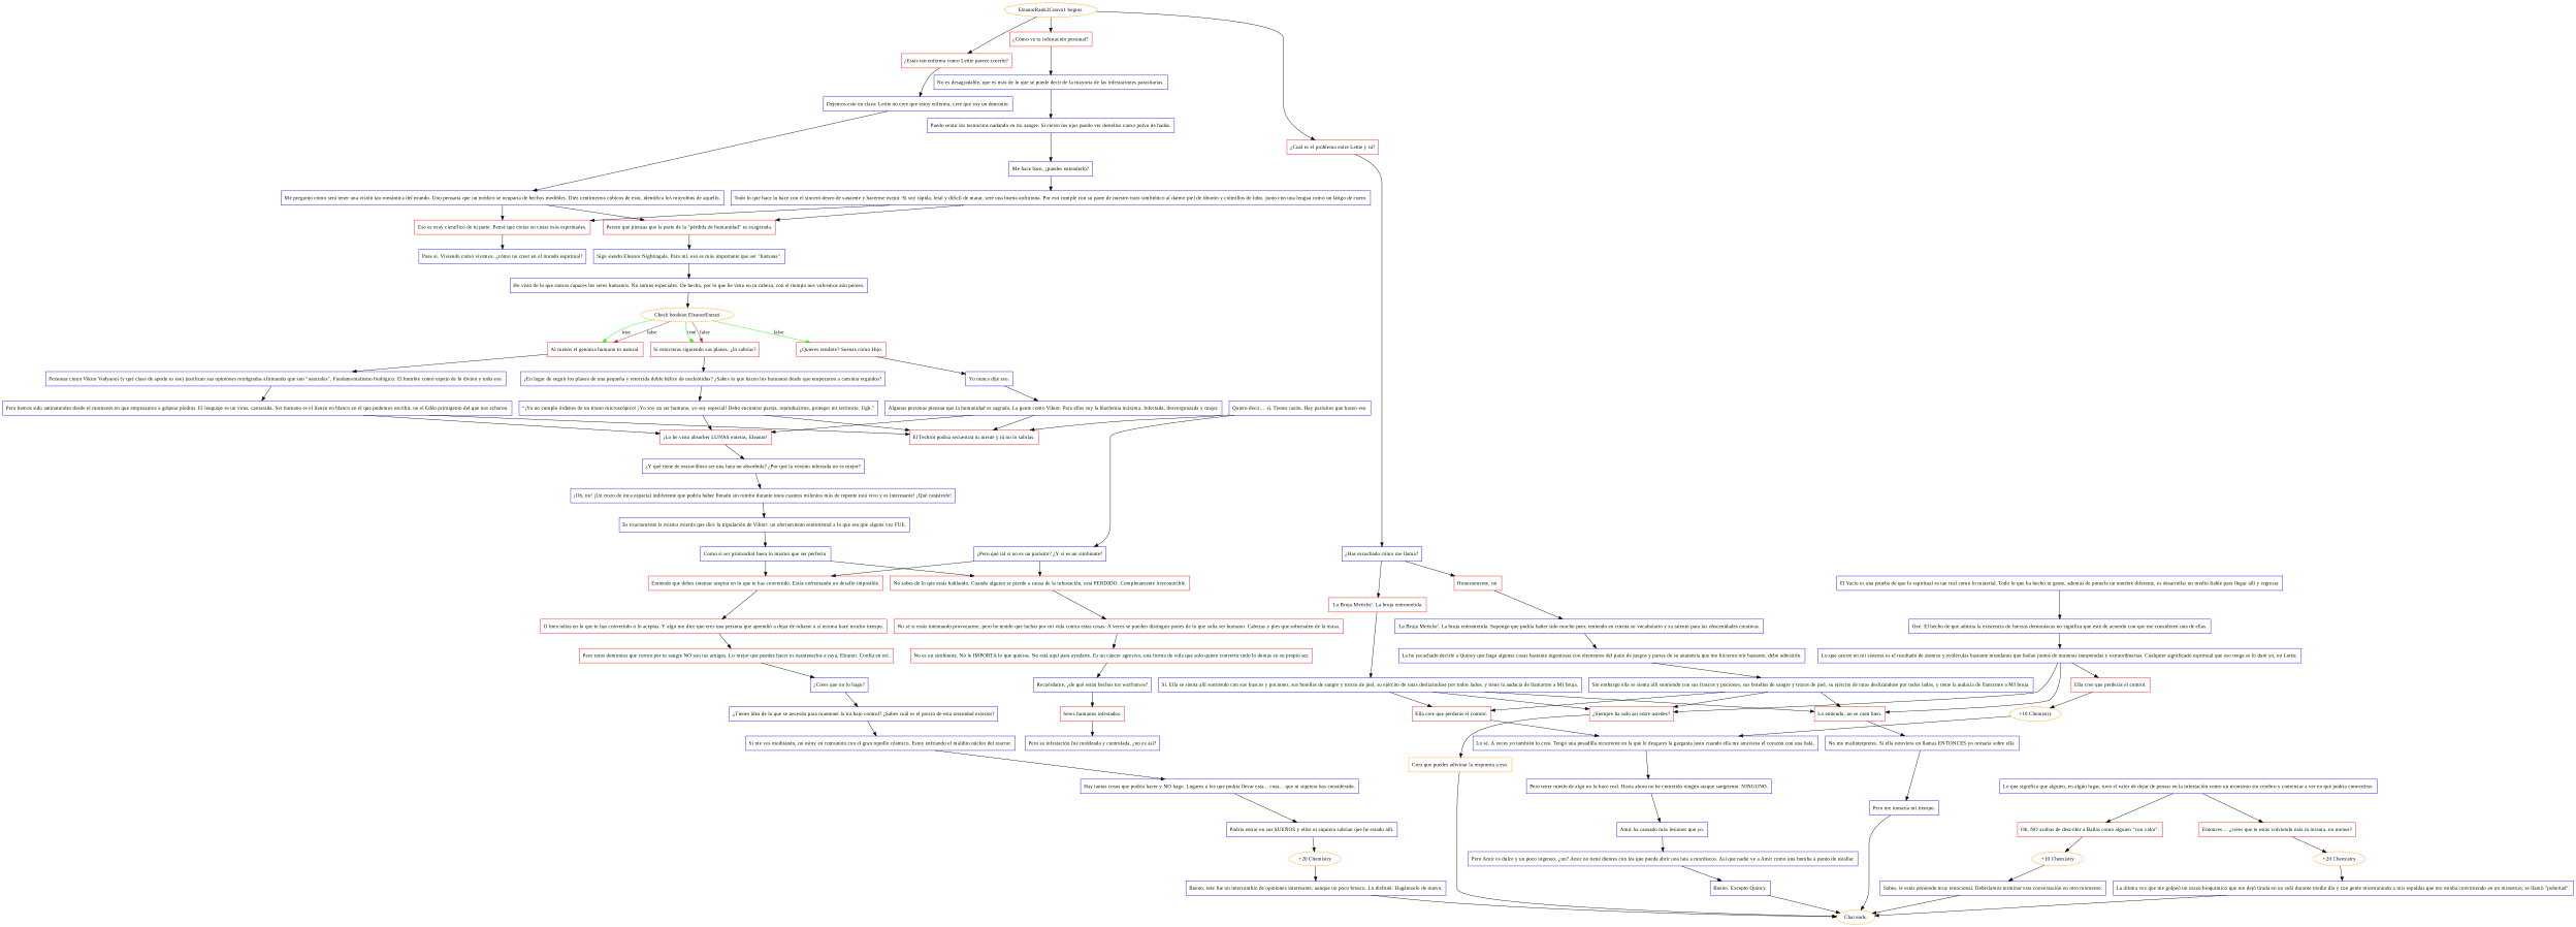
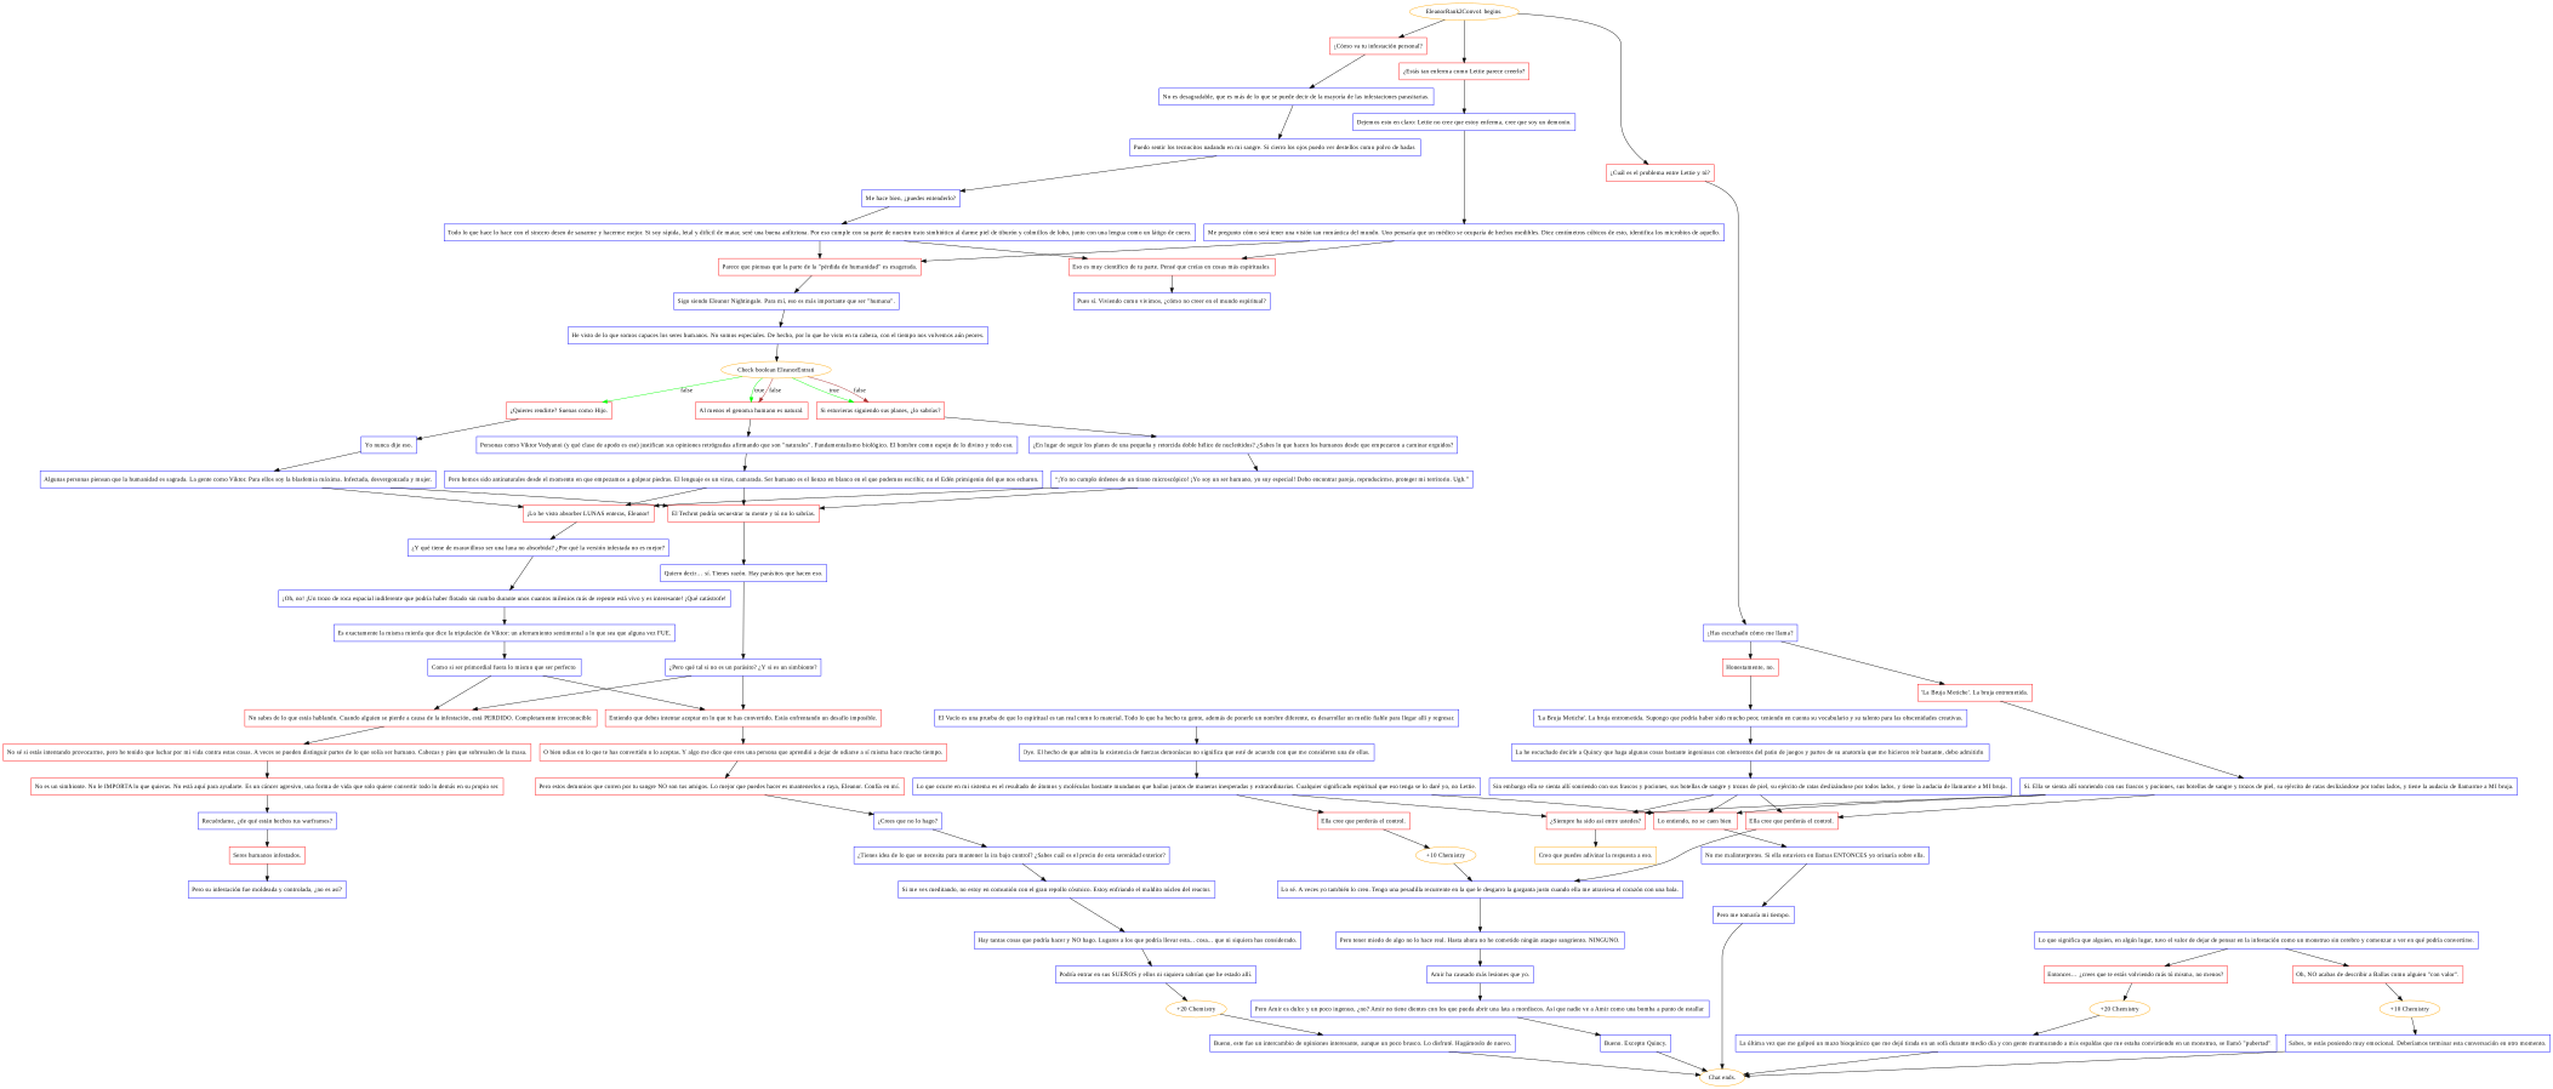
  digraph {
    fontname="Liberation Serif"
    node [color=blue fontname="Liberation Serif" shape=box]
    edge [fontname="Liberation Serif"]
    "EleanorRank2Convo1 begins." [color=orange shape=""]
    n2 [color=red label="¿Estás tan enferma como Lettie parece creerlo?"]
    n3 [color=red label="¿Cómo va tu infestación personal?"]
    n4 [color=red label="¿Cuál es el problema entre Lettie y tú?"]
    n5 [label="Dejemos esto en claro: Lettie no cree que estoy enferma, cree que soy un demonio."]
    n6 [label="No es desagradable, que es más de lo que se puede decir de la mayoría de las infestaciones parasitarias."]
    n7 [label="¿Has escuchado cómo me llama?"]
    n8 [label="Me pregunto cómo será tener una visión tan romántica del mundo. Uno pensaría que un médico se ocuparía de hechos medibles. Diez centímetros cúbicos de esto, identifica los microbios de aquello."]
    n9 [label="Puedo sentir los tecnocitos nadando en mi sangre. Si cierro los ojos puedo ver destellos como polvo de hadas."]
    n10 [color=red label="Honestamente, no."]
    n11 [color=red label="'La Bruja Metiche'. La bruja entrometida."]
    n12 [color=red label="Eso es muy científico de tu parte. Pensé que creías en cosas más espirituales."]
    n13 [color=red label="Parece que piensas que la parte de la \"pérdida de humanidad\" es exagerada."]
    n14 [label="Me hace bien, ¿puedes entenderlo?"]
    n15 [label="'La Bruja Metiche'. La bruja entrometida. Supongo que podría haber sido mucho peor, teniendo en cuenta su vocabulario y su talento para las obscenidades creativas."]
    n16 [label="Sí. Ella se sienta allí sonriendo con sus frascos y pociones, sus botellas de sangre y trozos de piel, su ejército de ratas deslizándose por todos lados, y tiene la audacia de llamarme a MI bruja."]
    n17 [label="Pues sí. Viviendo como vivimos, ¿cómo no creer en el mundo espiritual?"]
    n18 [label="Sigo siendo Eleanor Nightingale. Para mí, eso es más importante que ser \"humana\"."]
    n19 [label="Todo lo que hace lo hace con el sincero deseo de sanarme y hacerme mejor. Si soy rápida, letal y difícil de matar, seré una buena anfitriona. Por eso cumple con su parte de nuestro trato simbiótico al darme piel de tiburón y colmillos de lobo, junto con una lengua como un látigo de cuero."]
    n20 [label="La he escuchado decirle a Quincy que haga algunas cosas bastante ingeniosas con elementos del patio de juegos y partes de su anatomía que me hicieron reír bastante, debo admitirlo."]
    n21 [color=red label="Lo entiendo, no se caen bien."]
    n22 [color=red label="¿Siempre ha sido así entre ustedes?"]
    n23 [color=red label="Ella cree que perderás el control."]
    n24 [label="He visto de lo que somos capaces los seres humanos. No somos especiales. De hecho, por lo que he visto en tu cabeza, con el tiempo nos volvemos aún peores."]
    n25 [label="Sin embargo ella se sienta allí sonriendo con sus frascos y pociones, sus botellas de sangre y trozos de piel, su ejército de ratas deslizándose por todos lados, y tiene la audacia de llamarme a MI bruja."]
    n26 [label="No me malinterpretes. Si ella estuviera en llamas ENTONCES yo orinaría sobre ella."]
    n27 [color=orange label="Creo que puedes adivinar la respuesta a eso."]
    n28 [label="Lo sé. A veces yo también lo creo. Tengo una pesadilla recurrente en la que le desgarro la garganta justo cuando ella me atraviesa el corazón con una bala."]
    n29 [color=orange label="Check boolean EleanorEntrati" shape=""]
    n30 [label="Pero me tomaría mi tiempo."]
    "Chat ends." [color=orange shape=""]
    n32 [label="Pero tener miedo de algo no lo hace real. Hasta ahora no he cometido ningún ataque sangriento. NINGUNO."]
    n33 [label="El Vacío es una prueba de que lo espiritual es tan real como lo material. Todo lo que ha hecho tu gente, además de ponerle un nombre diferente, es desarrollar un medio fiable para llegar allí y regresar."]
    n34 [label="Oye. El hecho de que admita la existencia de fuerzas demoníacas no significa que esté de acuerdo con que me consideren una de ellas."]
    n35 [label="Lo que ocurre en mi sistema es el resultado de átomos y moléculas bastante mundanos que bailan juntos de maneras inesperadas y extraordinarias. Cualquier significado espiritual que eso tenga se lo daré yo, no Lettie."]
    n36 [color=red label="¿Quieres rendirte? Suenas como Hijo."]
    n37 [color=red label="Si estuvieras siguiendo sus planes, ¿lo sabrías?"]
    n38 [color=red label="Al menos el genoma humano es natural."]
    n39 [label="Amir ha causado más lesiones que yo."]
    n40 [color=red label="Ella cree que perderás el control."]
    n41 [label="Yo nunca dije eso."]
    n42 [label="¿En lugar de seguir los planes de una pequeña y retorcida doble hélice de nucleótidos? ¿Sabes lo que hacen los humanos desde que empezaron a caminar erguidos?"]
    n43 [label="Personas como Viktor Vodyanoi (y qué clase de apodo es ese) justifican sus opiniones retrógradas afirmando que son \"naturales\". Fundamentalismo biológico. El hombre como espejo de lo divino y todo eso."]
    n44 [label="Pero Amir es dulce y un poco ingenuo, ¿no? Amir no tiene dientes con los que pueda abrir una lata a mordiscos. Así que nadie ve a Amir como una bomba a punto de estallar."]
    n45 [color=orange label="+10 Chemistry" shape=""]
    n46 [label="Algunas personas piensan que la humanidad es sagrada. La gente como Viktor. Para ellos soy la blasfemia máxima. Infectada, desvergonzada y mujer."]
    n47 [label="“¡Yo no cumplo órdenes de un tirano microscópico! ¡Yo soy un ser humano, yo soy especial! Debo encontrar pareja, reproducirme, proteger mi territorio. Ugh.”"]
    n48 [label="Pero hemos sido antinaturales desde el momento en que empezamos a golpear piedras. El lenguaje es un virus, camarada. Ser humano es el lienzo en blanco en el que podemos escribir, no el Edén primigenio del que nos echaron."]
    n49 [label="Bueno. Excepto Quincy."]
    n50 [color=red label="El Techrot podría secuestrar tu mente y tú no lo sabrías."]
    n51 [color=red label="¡Lo he visto absorber LUNAS enteras, Eleanor!"]
    n52 [label="Quiero decir… sí. Tienes razón. Hay parásitos que hacen eso."]
    n53 [label="¿Y qué tiene de maravilloso ser una luna no absorbida? ¿Por qué la versión infestada no es mejor?"]
    n54 [label="¿Pero qué tal si no es un parásito? ¿Y si es un simbionte?"]
    n55 [label="¡Oh, no! ¡Un trozo de roca espacial indiferente que podría haber flotado sin rumbo durante unos cuantos milenios más de repente está vivo y es interesante! ¡Qué catástrofe!"]
    n56 [color=red label="No sabes de lo que estás hablando. Cuando alguien se pierde a causa de la infestación, está PERDIDO. Completamente irreconocible."]
    n57 [color=red label="Entiendo que debes intentar aceptar en lo que te has convertido. Estás enfrentando un desafío imposible."]
    n58 [label="Es exactamente la misma mierda que dice la tripulación de Viktor: un aferramiento sentimental a lo que sea que alguna vez FUE."]
    n59 [color=red label="No sé si estás intentando provocarme, pero he tenido que luchar por mi vida contra estas cosas. A veces se pueden distinguir partes de lo que solía ser humano. Cabezas y pies que sobresalen de la masa."]
    n60 [color=red label="O bien odias en lo que te has convertido o lo aceptas. Y algo me dice que eres una persona que aprendió a dejar de odiarse a sí misma hace mucho tiempo."]
    n61 [label="Como si ser primordial fuera lo mismo que ser perfecto."]
    n62 [color=red label="No es un simbionte. No le IMPORTA lo que quieras. No está aquí para ayudarte. Es un cáncer agresivo, una forma de vida que solo quiere convertir todo lo demás en su propio ser."]
    n63 [color=red label="Pero estos demonios que corren por tu sangre NO son tus amigos. Lo mejor que puedes hacer es mantenerlos a raya, Eleanor. Confía en mí."]
    n64 [label="Recuérdame, ¿de qué están hechos tus warframes?"]
    n65 [label="¿Crees que no lo hago?"]
    n66 [color=red label="Seres humanos infestados."]
    n67 [label="¿Tienes idea de lo que se necesita para mantener la ira bajo control? ¿Sabes cuál es el precio de esta serenidad exterior?"]
    n68 [label="Pero su infestación fue moldeada y controlada, ¿no es así?"]
    n69 [label="Si me ves meditando, no estoy en comunión con el gran repollo cósmico. Estoy enfriando el maldito núcleo del reactor."]
    n70 [label="Hay tantas cosas que podría hacer y NO hago. Lugares a los que podría llevar esta... cosa... que ni siquiera has considerado."]
    n71 [label="Podría entrar en sus SUEÑOS y ellos ni siquiera sabrían que he estado allí."]
    n72 [label="Lo que significa que alguien, en algún lugar, tuvo el valor de dejar de pensar en la infestación como un monstruo sin cerebro y comenzar a ver en qué podría convertirse."]
    n73 [color=red label="Oh, NO acabas de describir a Ballas como alguien \"con valor\"."]
    n74 [color=red label="Entonces… ¿crees que te estás volviendo más tú misma, no menos?"]
    n75 [color=orange label="+20 Chemistry" shape=""]
    n76 [color=orange label="+10 Chemistry" shape=""]
    n77 [color=orange label="+20 Chemistry" shape=""]
    n78 [label="Bueno, este fue un intercambio de opiniones interesante, aunque un poco brusco. Lo disfruté. Hagámoslo de nuevo."]
    n79 [label="Sabes, te estás poniendo muy emocional. Deberíamos terminar esta conversación en otro momento."]
    n80 [label="La última vez que me golpeó un mazo bioquímico que me dejó tirada en un sofá durante medio día y con gente murmurando a mis espaldas que me estaba convirtiendo en un monstruo, se llamó \"pubertad\"."]
    "EleanorRank2Convo1 begins." -> n2
    "EleanorRank2Convo1 begins." -> n3
    "EleanorRank2Convo1 begins." -> n4
    n2 -> n5
    n3 -> n6
    n4 -> n7
    n5 -> n8
    n6 -> n9
    n7 -> n10
    n7 -> n11
    n8 -> n12
    n8 -> n13
    n9 -> n14
    n10 -> n15
    n11 -> n16
    n12 -> n17
    n13 -> n18
    n14 -> n19
    n15 -> n20
    n16 -> n21
    n16 -> n22
    n16 -> n23
    n18 -> n24
    n19 -> n12
    n19 -> n13
    n20 -> n25
    n21 -> n26
    n22 -> n27
    n23 -> n28
    n24 -> n29
    n25 -> n21
    n25 -> n22
    n25 -> n23
    n26 -> n30
-   n27 -> "Chat ends."
    n28 -> n32
    n29 -> n36 [color=green label=false]
    n29 -> n37 [color=green label=true]
    n29 -> n37 [color=brown label=false]
    n29 -> n38 [color=green label=true]
    n29 -> n38 [color=brown label=false]
    n30 -> "Chat ends."
    n32 -> n39
    n33 -> n34
    n34 -> n35
    n35 -> n21
    n35 -> n22
    n35 -> n40
    n36 -> n41
    n37 -> n42
    n38 -> n43
    n39 -> n44
    n40 -> n45
    n41 -> n46
    n42 -> n47
    n43 -> n48
    n44 -> n49
    n45 -> n28
    n46 -> n50
    n46 -> n51
    n47 -> n50
    n47 -> n51
    n48 -> n50
    n48 -> n51
    n49 -> "Chat ends."
-   n52 -> n50
+   n50 -> n52
    n51 -> n53
    n52 -> n54
    n53 -> n55
    n54 -> n56
    n54 -> n57
    n55 -> n58
    n56 -> n59
    n57 -> n60
    n58 -> n61
    n59 -> n62
    n60 -> n63
    n61 -> n56
    n61 -> n57
    n62 -> n64
    n63 -> n65
    n64 -> n66
    n65 -> n67
    n66 -> n68
    n67 -> n69
    n69 -> n70
    n70 -> n71
    n71 -> n75
    n72 -> n73
    n72 -> n74
    n73 -> n76
    n74 -> n77
    n75 -> n78
    n76 -> n79
    n77 -> n80
    n78 -> "Chat ends."
    n79 -> "Chat ends."
    n80 -> "Chat ends."
  }
